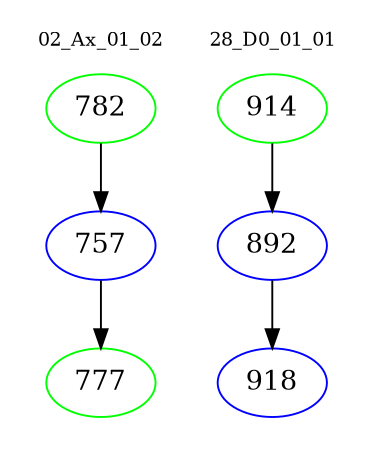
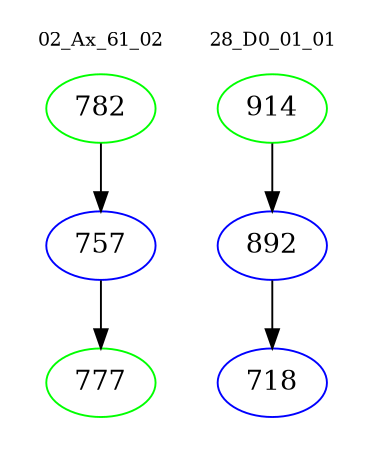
  digraph {
    node [color=green]
    edge [color=black]
    n1 [label=782]
    n2 [color=blue label=757]
    n3 [label=777]
    n4 [label=914]
    n5 [color=blue label=892]
-   n6 [color=blue label=918]
+   n6 [color=blue label=718]
    subgraph cluster_1 {
      color=white
      fontsize=10
-     label="02_Ax_01_02"
+     label="02_Ax_61_02"
      n1
      n2
      n3
    }
    subgraph cluster_2 {
      color=white
      fontsize=10
      label="28_D0_01_01"
      n4
      n5
      n6
    }
    n1 -> n2
    n2 -> n3
    n4 -> n5
    n5 -> n6
  }
